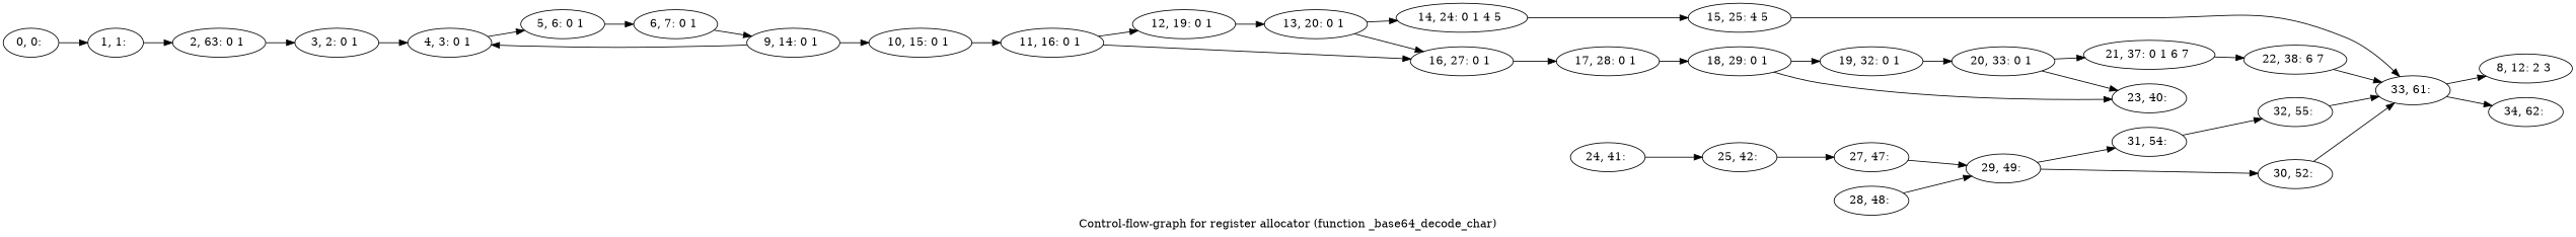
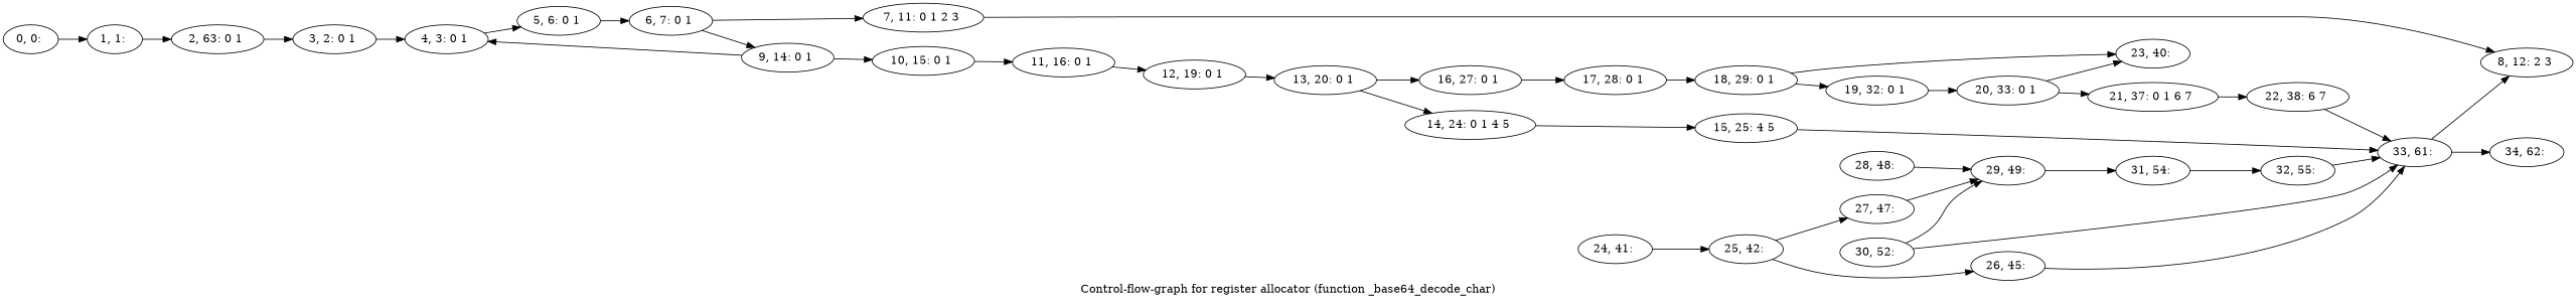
  digraph {
    label="Control-flow-graph for register allocator (function _base64_decode_char)"
    rankdir=LR
    n1 [label="0, 0: "]
    n2 [label="1, 1: "]
    n3 [label="2, 63: 0 1 "]
    n4 [label="3, 2: 0 1 "]
    n5 [label="4, 3: 0 1 "]
    n6 [label="5, 6: 0 1 "]
    n7 [label="6, 7: 0 1 "]
    n8 [label="9, 14: 0 1 "]
    n9 [label="10, 15: 0 1 "]
+   n10 [label="7, 11: 0 1 2 3 "]
    n11 [label="8, 12: 2 3 "]
    n12 [label="33, 61: "]
    n13 [label="34, 62: "]
    n14 [label="11, 16: 0 1 "]
    n15 [label="12, 19: 0 1 "]
    n16 [label="16, 27: 0 1 "]
    n17 [label="13, 20: 0 1 "]
    n18 [label="17, 28: 0 1 "]
    n19 [label="14, 24: 0 1 4 5 "]
    n20 [label="15, 25: 4 5 "]
    n21 [label="18, 29: 0 1 "]
    n22 [label="19, 32: 0 1 "]
    n23 [label="23, 40: "]
    n24 [label="20, 33: 0 1 "]
    n25 [label="21, 37: 0 1 6 7 "]
    n26 [label="22, 38: 6 7 "]
    n27 [label="24, 41: "]
    n28 [label="25, 42: "]
+   n29 [label="26, 45: "]
    n30 [label="27, 47: "]
    n31 [label="29, 49: "]
    n32 [label="28, 48: "]
    n33 [label="30, 52: "]
    n34 [label="31, 54: "]
    n35 [label="32, 55: "]
    n1 -> n2
    n2 -> n3
    n3 -> n4
    n4 -> n5
    n5 -> n6
    n6 -> n7
    n7 -> n8
+   n7 -> n10
    n8 -> n5
    n8 -> n9
    n9 -> n14
+   n10 -> n11
    n12 -> n11
    n12 -> n13
    n14 -> n15
-   n14 -> n16
    n15 -> n17
    n16 -> n18
    n17 -> n16
    n17 -> n19
    n18 -> n21
    n19 -> n20
    n20 -> n12
    n21 -> n22
    n21 -> n23
    n22 -> n24
    n24 -> n23
    n24 -> n25
    n25 -> n26
    n26 -> n12
    n27 -> n28
+   n28 -> n29
    n28 -> n30
+   n29 -> n12
    n30 -> n31
-   n31 -> n33
+   n33 -> n31
    n31 -> n34
    n32 -> n31
    n33 -> n12
    n34 -> n35
    n35 -> n12
  }
